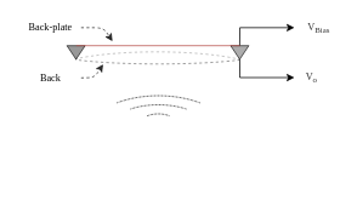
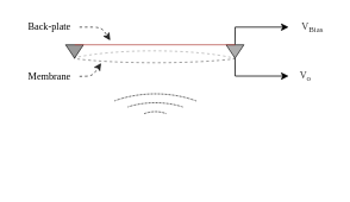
  <mxCell id="0" />
  <mxCell id="1" parent="0" />
  <mxCell id="2" value="" style="triangle;whiteSpace=wrap;html=1;rotation=90;fillColor=#999999;opacity=80;" parent="1" vertex="1"><mxGeometry x="255.34" y="47.34" width="15" height="20" as="geometry" /></mxCell>
  <mxCell id="3" value="" style="triangle;whiteSpace=wrap;html=1;rotation=90;fillColor=#808080;opacity=80;" parent="1" vertex="1"><mxGeometry x="75.34" y="47.34" width="15" height="20" as="geometry" /></mxCell>
  <mxCell id="4" value="" style="verticalLabelPosition=bottom;verticalAlign=top;html=1;shape=mxgraph.basic.arc;startAngle=0.36;endAngle=0.643;dashed=1;opacity=50;" parent="1" vertex="1"><mxGeometry x="57" y="45.2" width="232.8" height="24.8" as="geometry" /></mxCell>
  <mxCell id="5" value="" style="verticalLabelPosition=bottom;verticalAlign=top;html=1;shape=mxgraph.basic.arc;startAngle=0.16;endAngle=0.341;dashed=1;rotation=0;direction=north;dashPattern=1 1;" parent="1" vertex="1"><mxGeometry x="88.4" y="105" width="170" height="100" as="geometry" /></mxCell>
  <mxCell id="6" value="" style="verticalLabelPosition=bottom;verticalAlign=top;html=1;shape=mxgraph.basic.arc;startAngle=0.16;endAngle=0.341;dashed=1;rotation=0;direction=north;dashPattern=1 1;" parent="1" vertex="1"><mxGeometry x="116.1" y="115" width="114.6" height="60" as="geometry" /></mxCell>
  <mxCell id="7" value="" style="verticalLabelPosition=bottom;verticalAlign=top;html=1;shape=mxgraph.basic.arc;startAngle=0.16;endAngle=0.341;dashed=1;rotation=0;direction=north;dashPattern=1 1;" parent="1" vertex="1"><mxGeometry x="149.95" y="125" width="46.9" height="30" as="geometry" /></mxCell>
  <mxCell id="8" value="" style="shape=image;html=1;verticalAlign=top;verticalLabelPosition=bottom;labelBackgroundColor=#ffffff;imageAspect=0;aspect=fixed;image=https://cdn4.iconfinder.com/data/icons/multimedia-75/512/multimedia-22-128.png;dashed=1;dashPattern=1 1;opacity=80;" parent="1" vertex="1"><mxGeometry x="161.4" y="135" width="20" height="20" as="geometry" /></mxCell>
  <mxCell id="9" value="" style="verticalLabelPosition=bottom;verticalAlign=top;html=1;shape=mxgraph.basic.arc;startAngle=0.36;endAngle=0.643;dashed=1;rotation=-180;opacity=30;" parent="1" vertex="1"><mxGeometry x="55" y="56.68" width="232.8" height="43.66" as="geometry" /></mxCell>
  <mxCell id="10" value="" style="endArrow=classic;html=1;strokeColor=#000000;exitX=0;exitY=0.5;exitDx=0;exitDy=0;rounded=0;" parent="1" source="2" edge="1"><mxGeometry width="50" height="50" relative="1" as="geometry"><mxPoint x="173" y="135" as="sourcePoint" /><mxPoint x="323" y="30" as="targetPoint" /><Array as="points"><mxPoint x="263" y="30" /></Array></mxGeometry></mxCell>
  <mxCell id="11" value="" style="endArrow=none;html=1;fillColor=#f8cecc;strokeColor=#b85450;" parent="1" edge="1"><mxGeometry width="50" height="50" relative="1" as="geometry"><mxPoint x="83" y="49.84" as="sourcePoint" /><mxPoint x="263" y="49.84" as="targetPoint" /></mxGeometry></mxCell>
  <mxCell id="12" value="" style="endArrow=classic;html=1;strokeColor=#000000;exitX=0.107;exitY=0.809;exitDx=0;exitDy=0;exitPerimeter=0;rounded=0;" parent="1" source="9" edge="1"><mxGeometry width="50" height="50" relative="1" as="geometry"><mxPoint x="173" y="135" as="sourcePoint" /><mxPoint x="323" y="85" as="targetPoint" /><Array as="points"><mxPoint x="263" y="85" /></Array></mxGeometry></mxCell>
  <mxCell id="13" value="&lt;font style=&quot;font-size: 11px&quot;&gt;V&lt;sub&gt;Bias&lt;/sub&gt;&lt;/font&gt;" style="text;html=1;strokeColor=none;fillColor=none;align=center;verticalAlign=middle;whiteSpace=wrap;rounded=0;opacity=80;fontFamily=Computer Modern Serif;textOpacity=80;" vertex="1" parent="1"><mxGeometry x="330" y="20" width="40" height="20" as="geometry" /></mxCell>
  <mxCell id="14" value="&lt;font style=&quot;font-size: 11px&quot;&gt;V&lt;sub&gt;o&lt;/sub&gt;&lt;/font&gt;" style="text;html=1;strokeColor=none;fillColor=none;align=center;verticalAlign=middle;whiteSpace=wrap;rounded=0;opacity=80;fontFamily=Computer Modern Serif;textOpacity=80;" vertex="1" parent="1"><mxGeometry x="322" y="75" width="40" height="20" as="geometry" /></mxCell>
- <mxCell id="15" value="&lt;font style=&quot;font-size: 11px&quot;&gt;Back&lt;/font&gt;" style="text;html=1;strokeColor=none;fillColor=none;align=center;verticalAlign=middle;whiteSpace=wrap;rounded=0;fontFamily=Computer Modern Serif;opacity=80;" vertex="1" parent="1"><mxGeometry x="35.34" y="75" width="40" height="20" as="geometry" /></mxCell>
+ <mxCell id="15" value="&lt;font style=&quot;font-size: 11px&quot;&gt;Membrane&lt;/font&gt;" style="text;html=1;strokeColor=none;fillColor=none;align=center;verticalAlign=middle;whiteSpace=wrap;rounded=0;fontFamily=Computer Modern Serif;opacity=80;" vertex="1" parent="1"><mxGeometry x="35.34" y="75" width="40" height="20" as="geometry" /></mxCell>
  <mxCell id="16" value="&lt;font style=&quot;font-size: 11px&quot;&gt;Back-plate&lt;/font&gt;" style="text;html=1;strokeColor=none;fillColor=none;align=center;verticalAlign=middle;whiteSpace=wrap;rounded=0;fontFamily=Computer Modern Serif;opacity=80;" vertex="1" parent="1"><mxGeometry x="20.74" y="20" width="67.66" height="20" as="geometry" /></mxCell>
  <mxCell id="17" value="" style="endArrow=classic;html=1;fontFamily=Computer Modern Serif;exitX=1;exitY=0.5;exitDx=0;exitDy=0;dashed=1;opacity=80;" edge="1" parent="1" source="16"><mxGeometry width="50" height="50" relative="1" as="geometry"><mxPoint x="193" y="85" as="sourcePoint" /><mxPoint x="123" y="45" as="targetPoint" /><Array as="points"><mxPoint x="113" y="30" /></Array></mxGeometry></mxCell>
  <mxCell id="18" value="" style="endArrow=classic;html=1;fontFamily=Computer Modern Serif;exitX=1;exitY=0.5;exitDx=0;exitDy=0;dashed=1;opacity=80;entryX=0.239;entryY=1.013;entryDx=0;entryDy=0;entryPerimeter=0;" edge="1" parent="1" target="4"><mxGeometry width="50" height="50" relative="1" as="geometry"><mxPoint x="88.4" y="85.34" as="sourcePoint" /><mxPoint x="123" y="100.34" as="targetPoint" /><Array as="points"><mxPoint x="103" y="85" /></Array></mxGeometry></mxCell>
